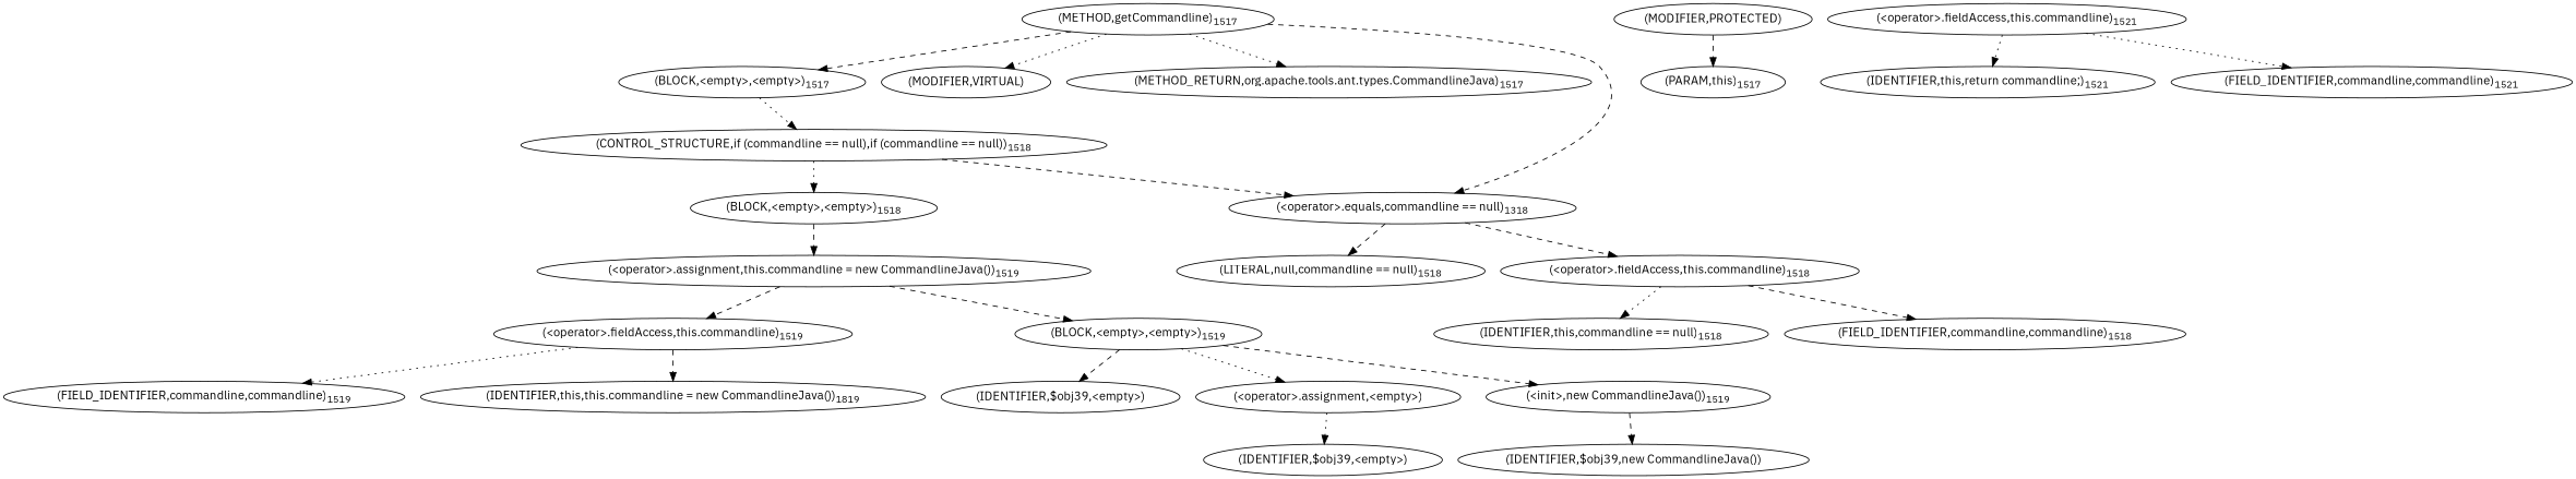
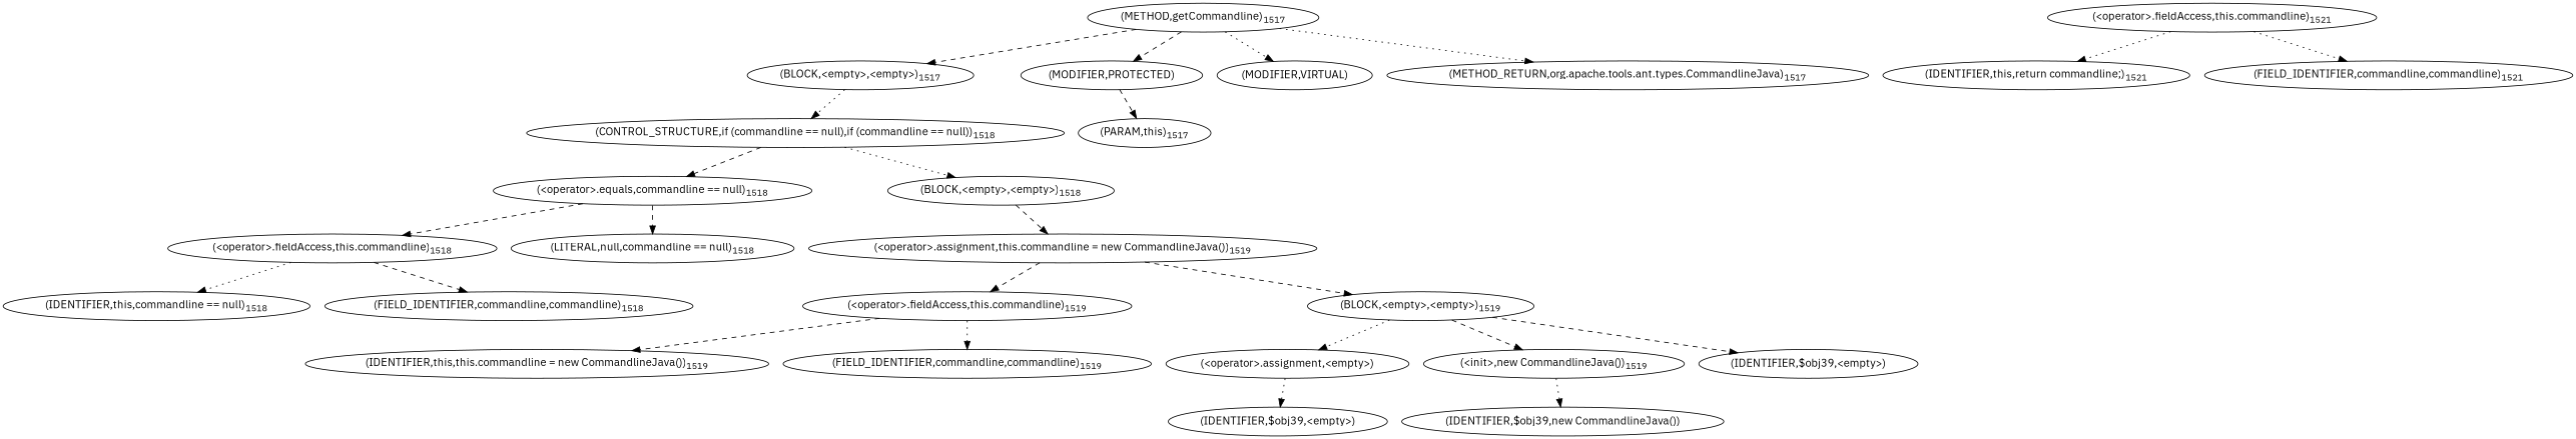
  digraph {
    fontname="IBM Plex Sans"
    node [fontname="IBM Plex Sans"]
    edge [fontname="IBM Plex Sans" style=dashed]
    n1 [label=<(METHOD,getCommandline)<SUB>1517</SUB>>]
    n2 [label=<(BLOCK,&lt;empty&gt;,&lt;empty&gt;)<SUB>1517</SUB>>]
    n3 [label=<(MODIFIER,PROTECTED)>]
    n4 [label=<(MODIFIER,VIRTUAL)>]
    n5 [label=<(METHOD_RETURN,org.apache.tools.ant.types.CommandlineJava)<SUB>1517</SUB>>]
    n6 [label=<(PARAM,this)<SUB>1517</SUB>>]
    n7 [label=<(CONTROL_STRUCTURE,if (commandline == null),if (commandline == null))<SUB>1518</SUB>>]
-   n8 [label=<(&lt;operator&gt;.equals,commandline == null)<SUB>1318</SUB>>]
+   n8 [label=<(&lt;operator&gt;.equals,commandline == null)<SUB>1518</SUB>>]
    n9 [label=<(BLOCK,&lt;empty&gt;,&lt;empty&gt;)<SUB>1518</SUB>>]
    n10 [label=<(&lt;operator&gt;.fieldAccess,this.commandline)<SUB>1518</SUB>>]
    n11 [label=<(LITERAL,null,commandline == null)<SUB>1518</SUB>>]
    n12 [label=<(&lt;operator&gt;.assignment,this.commandline = new CommandlineJava())<SUB>1519</SUB>>]
    n13 [label=<(IDENTIFIER,this,commandline == null)<SUB>1518</SUB>>]
    n14 [label=<(FIELD_IDENTIFIER,commandline,commandline)<SUB>1518</SUB>>]
    n15 [label=<(&lt;operator&gt;.fieldAccess,this.commandline)<SUB>1519</SUB>>]
    n16 [label=<(BLOCK,&lt;empty&gt;,&lt;empty&gt;)<SUB>1519</SUB>>]
-   n17 [label=<(IDENTIFIER,this,this.commandline = new CommandlineJava())<SUB>1819</SUB>>]
+   n17 [label=<(IDENTIFIER,this,this.commandline = new CommandlineJava())<SUB>1519</SUB>>]
    n18 [label=<(FIELD_IDENTIFIER,commandline,commandline)<SUB>1519</SUB>>]
    n19 [label=<(&lt;operator&gt;.assignment,&lt;empty&gt;)>]
    n20 [label=<(&lt;init&gt;,new CommandlineJava())<SUB>1519</SUB>>]
    n21 [label=<(IDENTIFIER,$obj39,&lt;empty&gt;)>]
    n22 [label=<(IDENTIFIER,$obj39,&lt;empty&gt;)>]
    n23 [label=<(IDENTIFIER,$obj39,new CommandlineJava())>]
    n24 [label=<(&lt;operator&gt;.fieldAccess,this.commandline)<SUB>1521</SUB>>]
    n25 [label=<(IDENTIFIER,this,return commandline;)<SUB>1521</SUB>>]
    n26 [label=<(FIELD_IDENTIFIER,commandline,commandline)<SUB>1521</SUB>>]
    n1 -> n2
-   n1 -> n8
+   n1 -> n3
    n1 -> n4 [style=dotted]
    n1 -> n5 [style=dotted]
    n2 -> n7 [style=dotted]
    n3 -> n6
    n7 -> n8
    n7 -> n9 [style=dotted]
    n8 -> n10
    n8 -> n11
    n9 -> n12
    n10 -> n13 [style=dotted]
    n10 -> n14
    n12 -> n15
    n12 -> n16
    n15 -> n17
    n15 -> n18 [style=dotted]
    n16 -> n19 [style=dotted]
    n16 -> n20
    n16 -> n21
    n19 -> n22 [style=dotted]
-   n20 -> n23
+   n20 -> n23 [style=dotted]
    n24 -> n25 [style=dotted]
    n24 -> n26 [style=dotted]
  }
